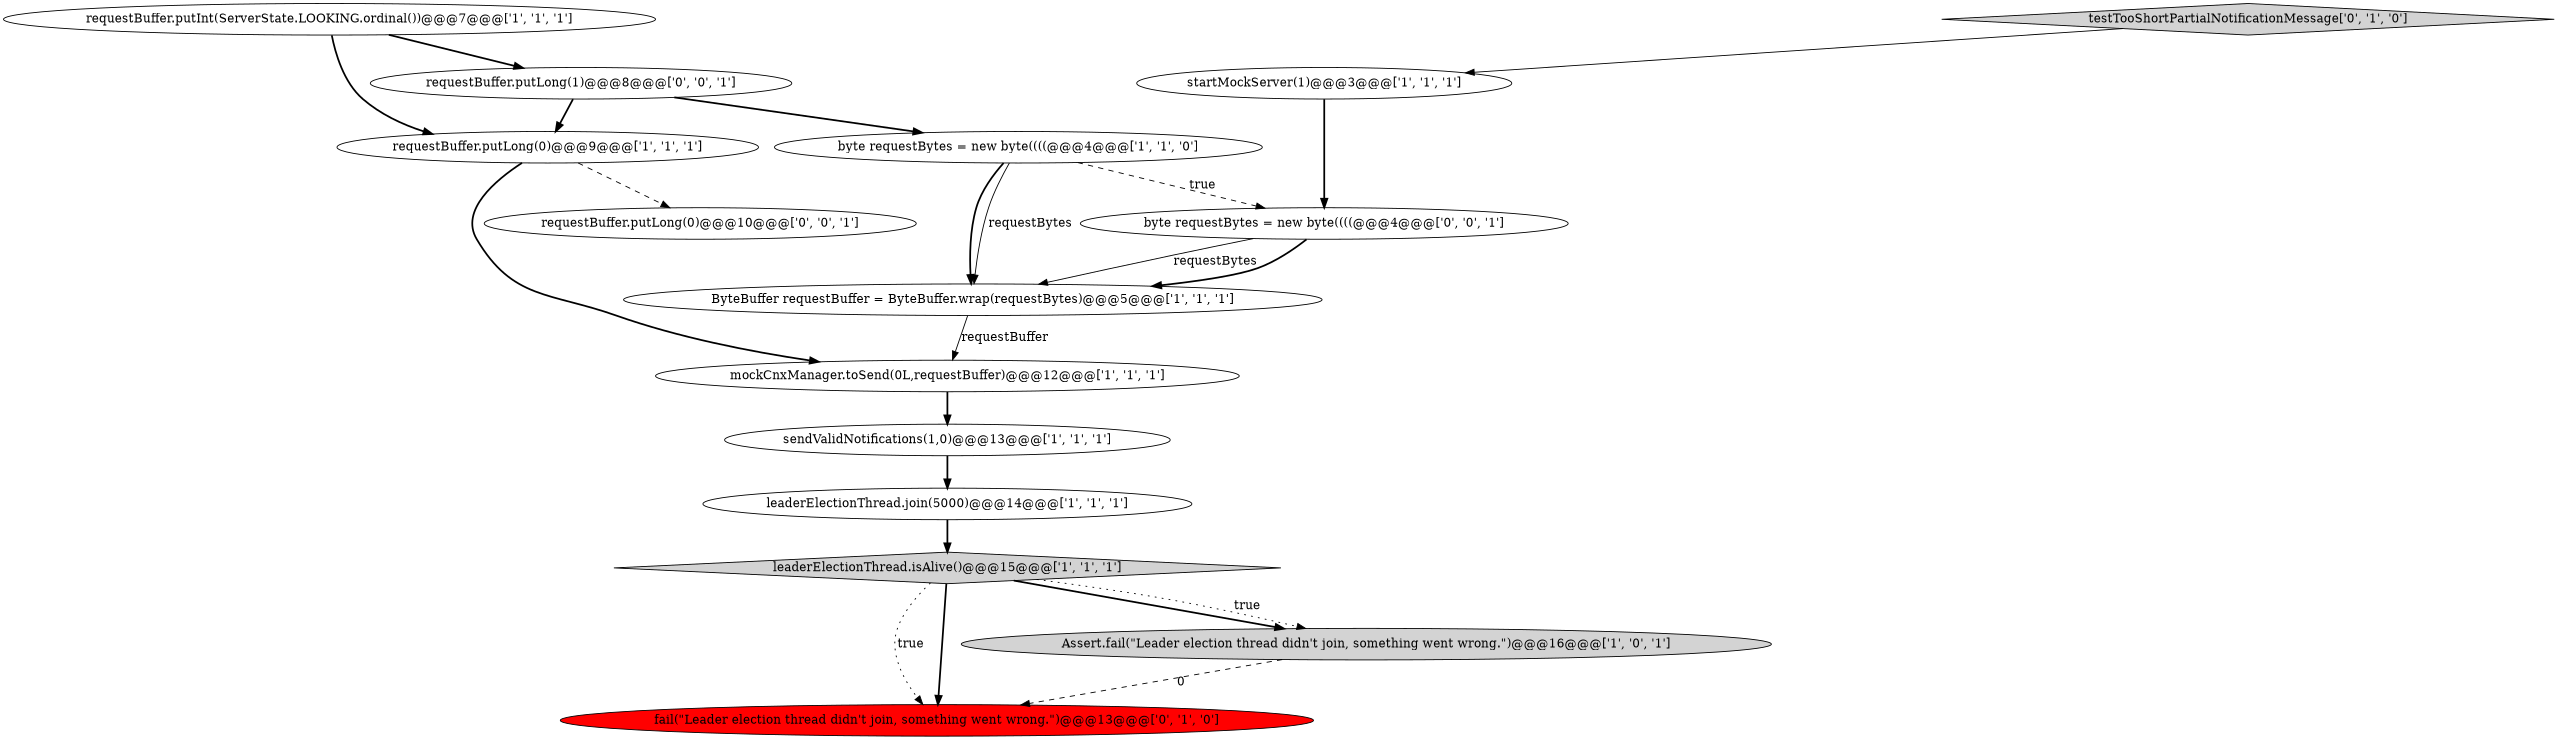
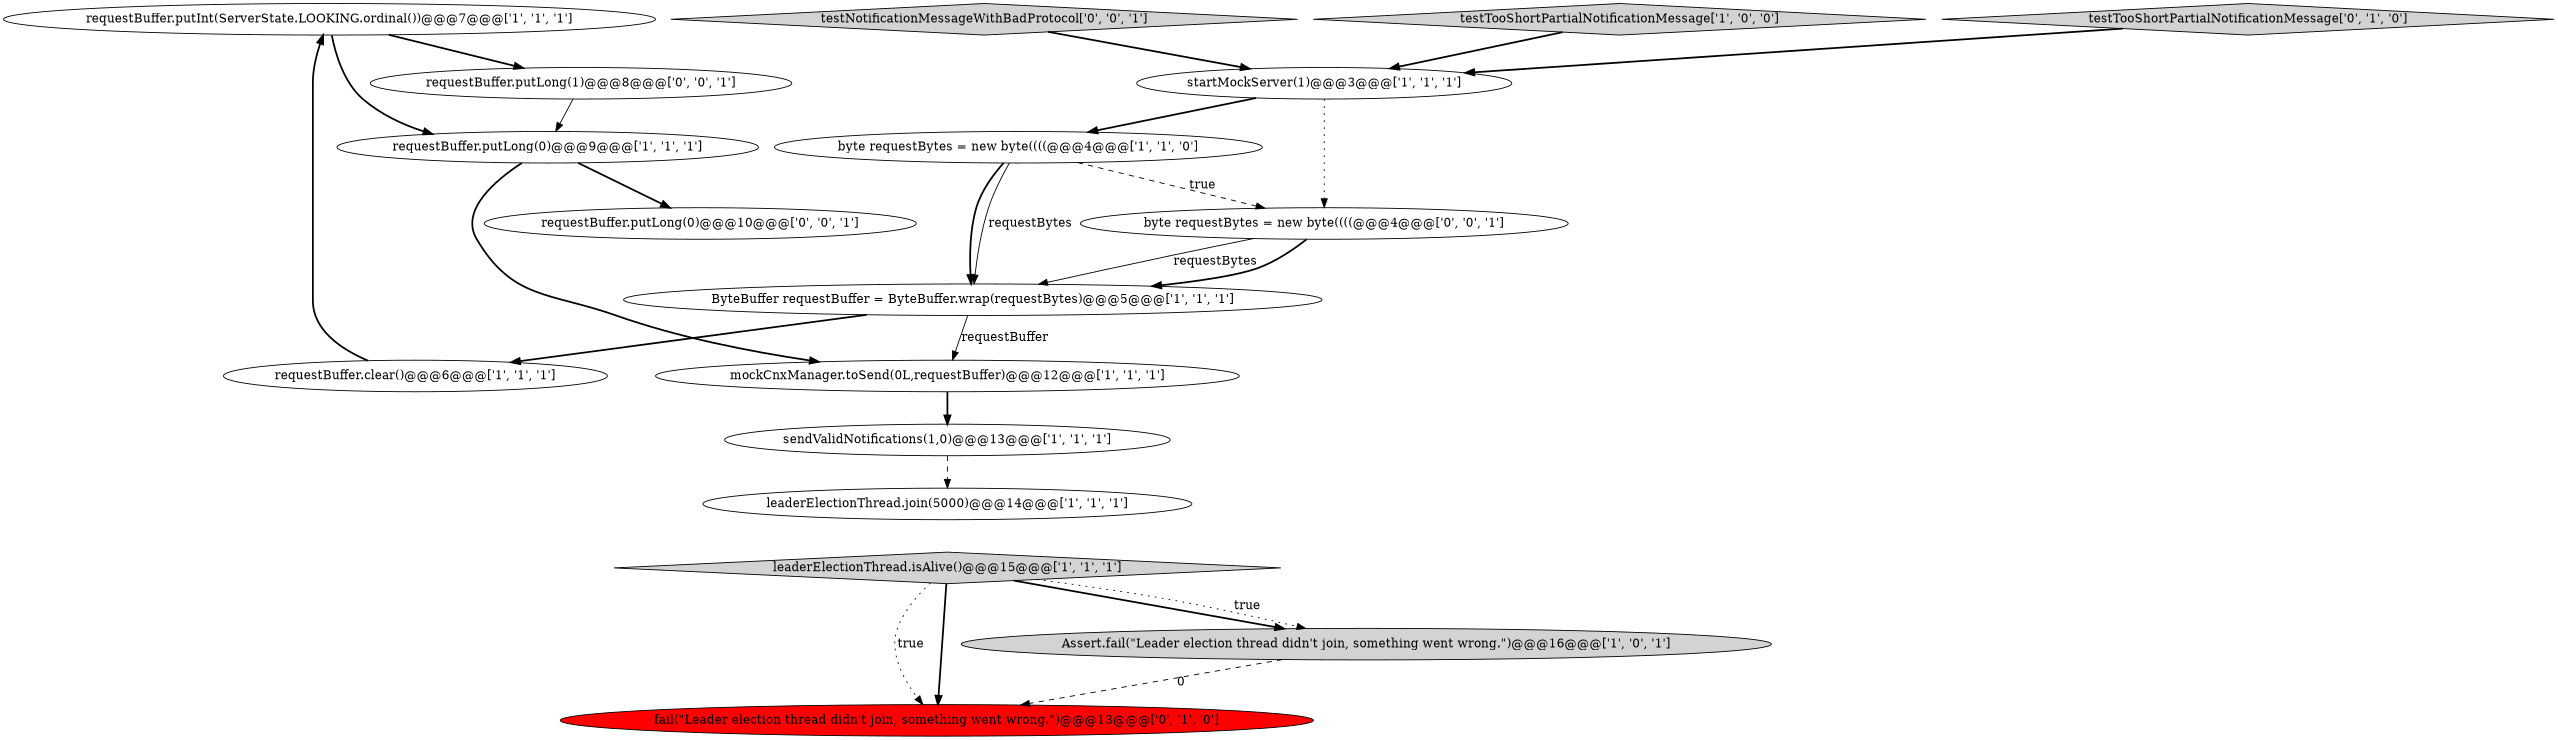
  digraph {
    node [fillcolor=white shape=ellipse style=filled]
    edge [style=bold]
    n1 [label="mockCnxManager.toSend(0L,requestBuffer)@@@12@@@['1', '1', '1']"]
    n2 [label="sendValidNotifications(1,0)@@@13@@@['1', '1', '1']"]
    n3 [label="leaderElectionThread.join(5000)@@@14@@@['1', '1', '1']"]
    n4 [fillcolor=lightgray label="leaderElectionThread.isAlive()@@@15@@@['1', '1', '1']" shape=diamond]
    n5 [fillcolor=red label="fail(\"Leader election thread didn't join, something went wrong.\")@@@13@@@['0', '1', '0']"]
    n6 [fillcolor=lightgray label="Assert.fail(\"Leader election thread didn't join, something went wrong.\")@@@16@@@['1', '0', '1']"]
    n7 [label="requestBuffer.putLong(0)@@@9@@@['1', '1', '1']"]
    n8 [label="requestBuffer.putLong(0)@@@10@@@['0', '0', '1']"]
+   n9 [fillcolor=lightgray label="testNotificationMessageWithBadProtocol['0', '0', '1']" shape=diamond]
    n10 [label="startMockServer(1)@@@3@@@['1', '1', '1']"]
    n11 [label="byte requestBytes = new byte((((@@@4@@@['1', '1', '0']"]
    n12 [label="byte requestBytes = new byte((((@@@4@@@['0', '0', '1']"]
+   n13 [label="requestBuffer.clear()@@@6@@@['1', '1', '1']"]
    n14 [label="requestBuffer.putInt(ServerState.LOOKING.ordinal())@@@7@@@['1', '1', '1']"]
    n15 [label="requestBuffer.putLong(1)@@@8@@@['0', '0', '1']"]
    n16 [label="ByteBuffer requestBuffer = ByteBuffer.wrap(requestBytes)@@@5@@@['1', '1', '1']"]
+   n17 [fillcolor=lightgray label="testTooShortPartialNotificationMessage['1', '0', '0']" shape=diamond]
    n18 [fillcolor=lightgray label="testTooShortPartialNotificationMessage['0', '1', '0']" shape=diamond]
    n1 -> n2
-   n2 -> n3
-   n3 -> n4
+   n2 -> n3 [style=dashed]
    n4 -> n5 [label=true style=dotted]
    n4 -> n5
    n4 -> n6
    n4 -> n6 [label=true style=dotted]
    n6 -> n5 [label=0 style=dashed]
    n7 -> n1
-   n7 -> n8 [style=dashed]
-   n15 -> n11
-   n10 -> n12
+   n7 -> n8
+   n9 -> n10
+   n10 -> n11
+   n10 -> n12 [style=dotted]
    n11 -> n12 [label=true style=dashed]
    n11 -> n16 [label=requestBytes style=solid]
    n11 -> n16
    n12 -> n16 [label=requestBytes style=solid]
    n12 -> n16
+   n13 -> n14
    n14 -> n7
    n14 -> n15
-   n15 -> n7
+   n15 -> n7 [style=solid]
    n16 -> n1 [label=requestBuffer style=solid]
-   n18 -> n10 [style=solid]
+   n16 -> n13
+   n17 -> n10
+   n18 -> n10
  }
